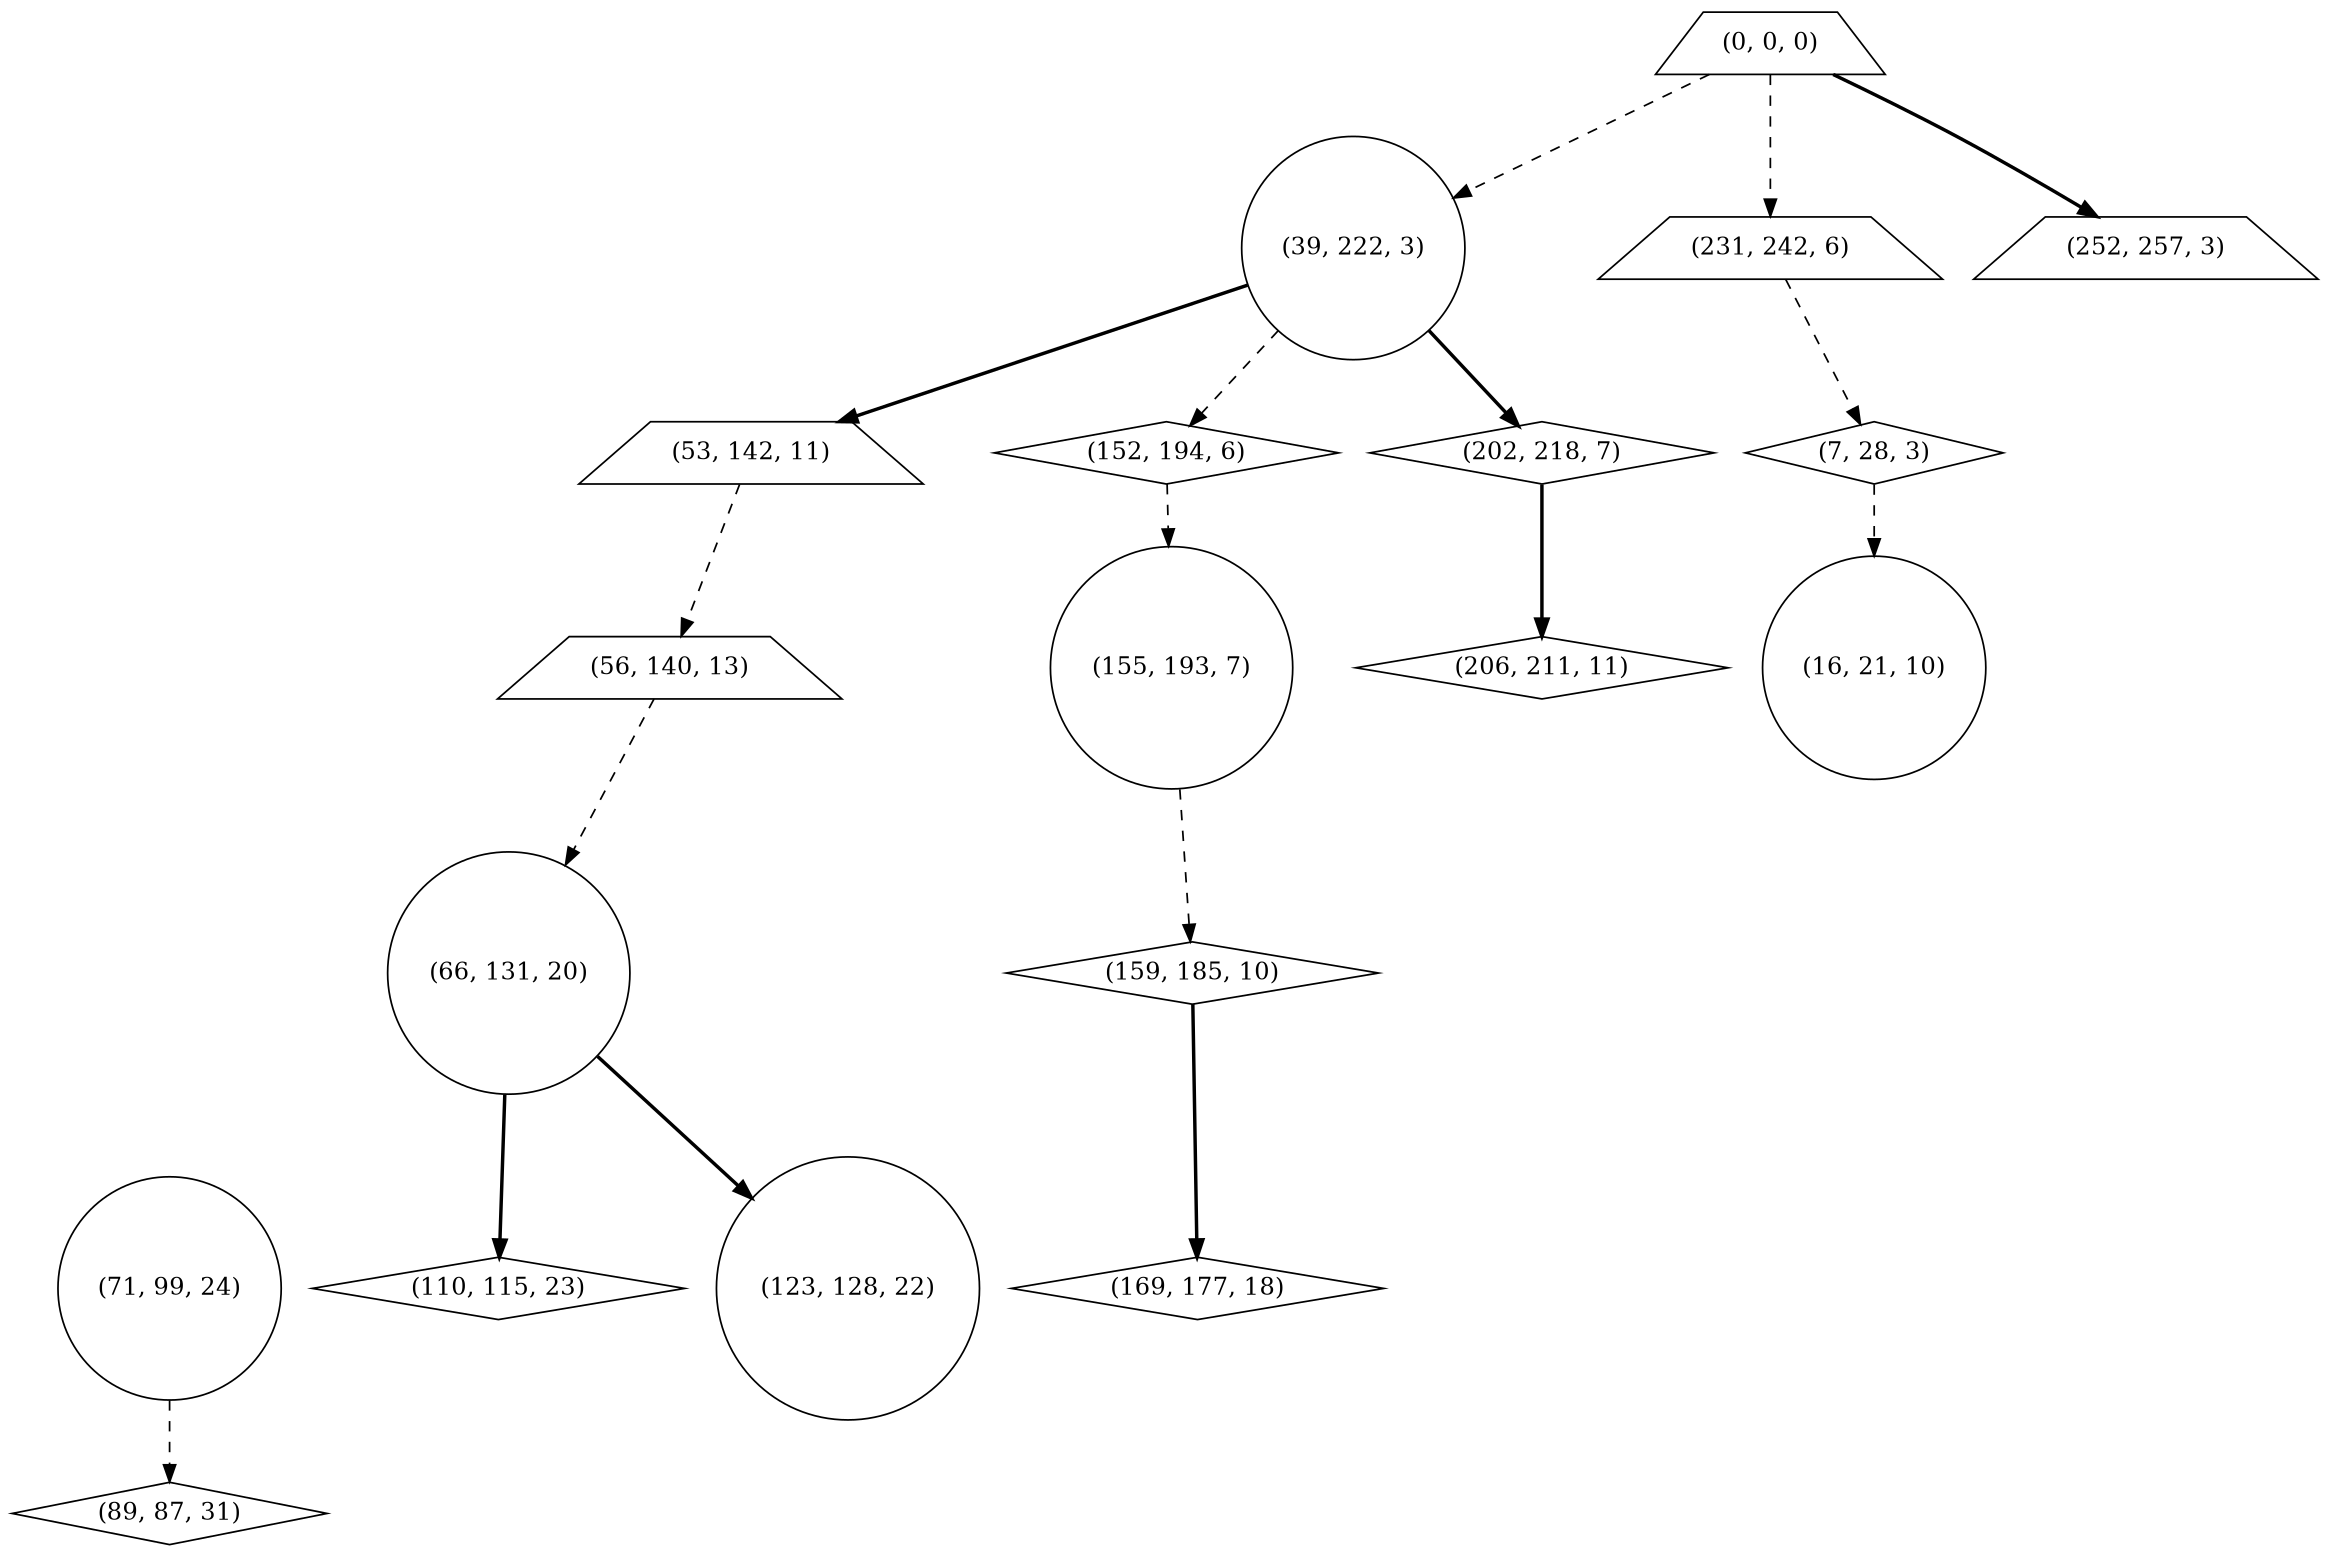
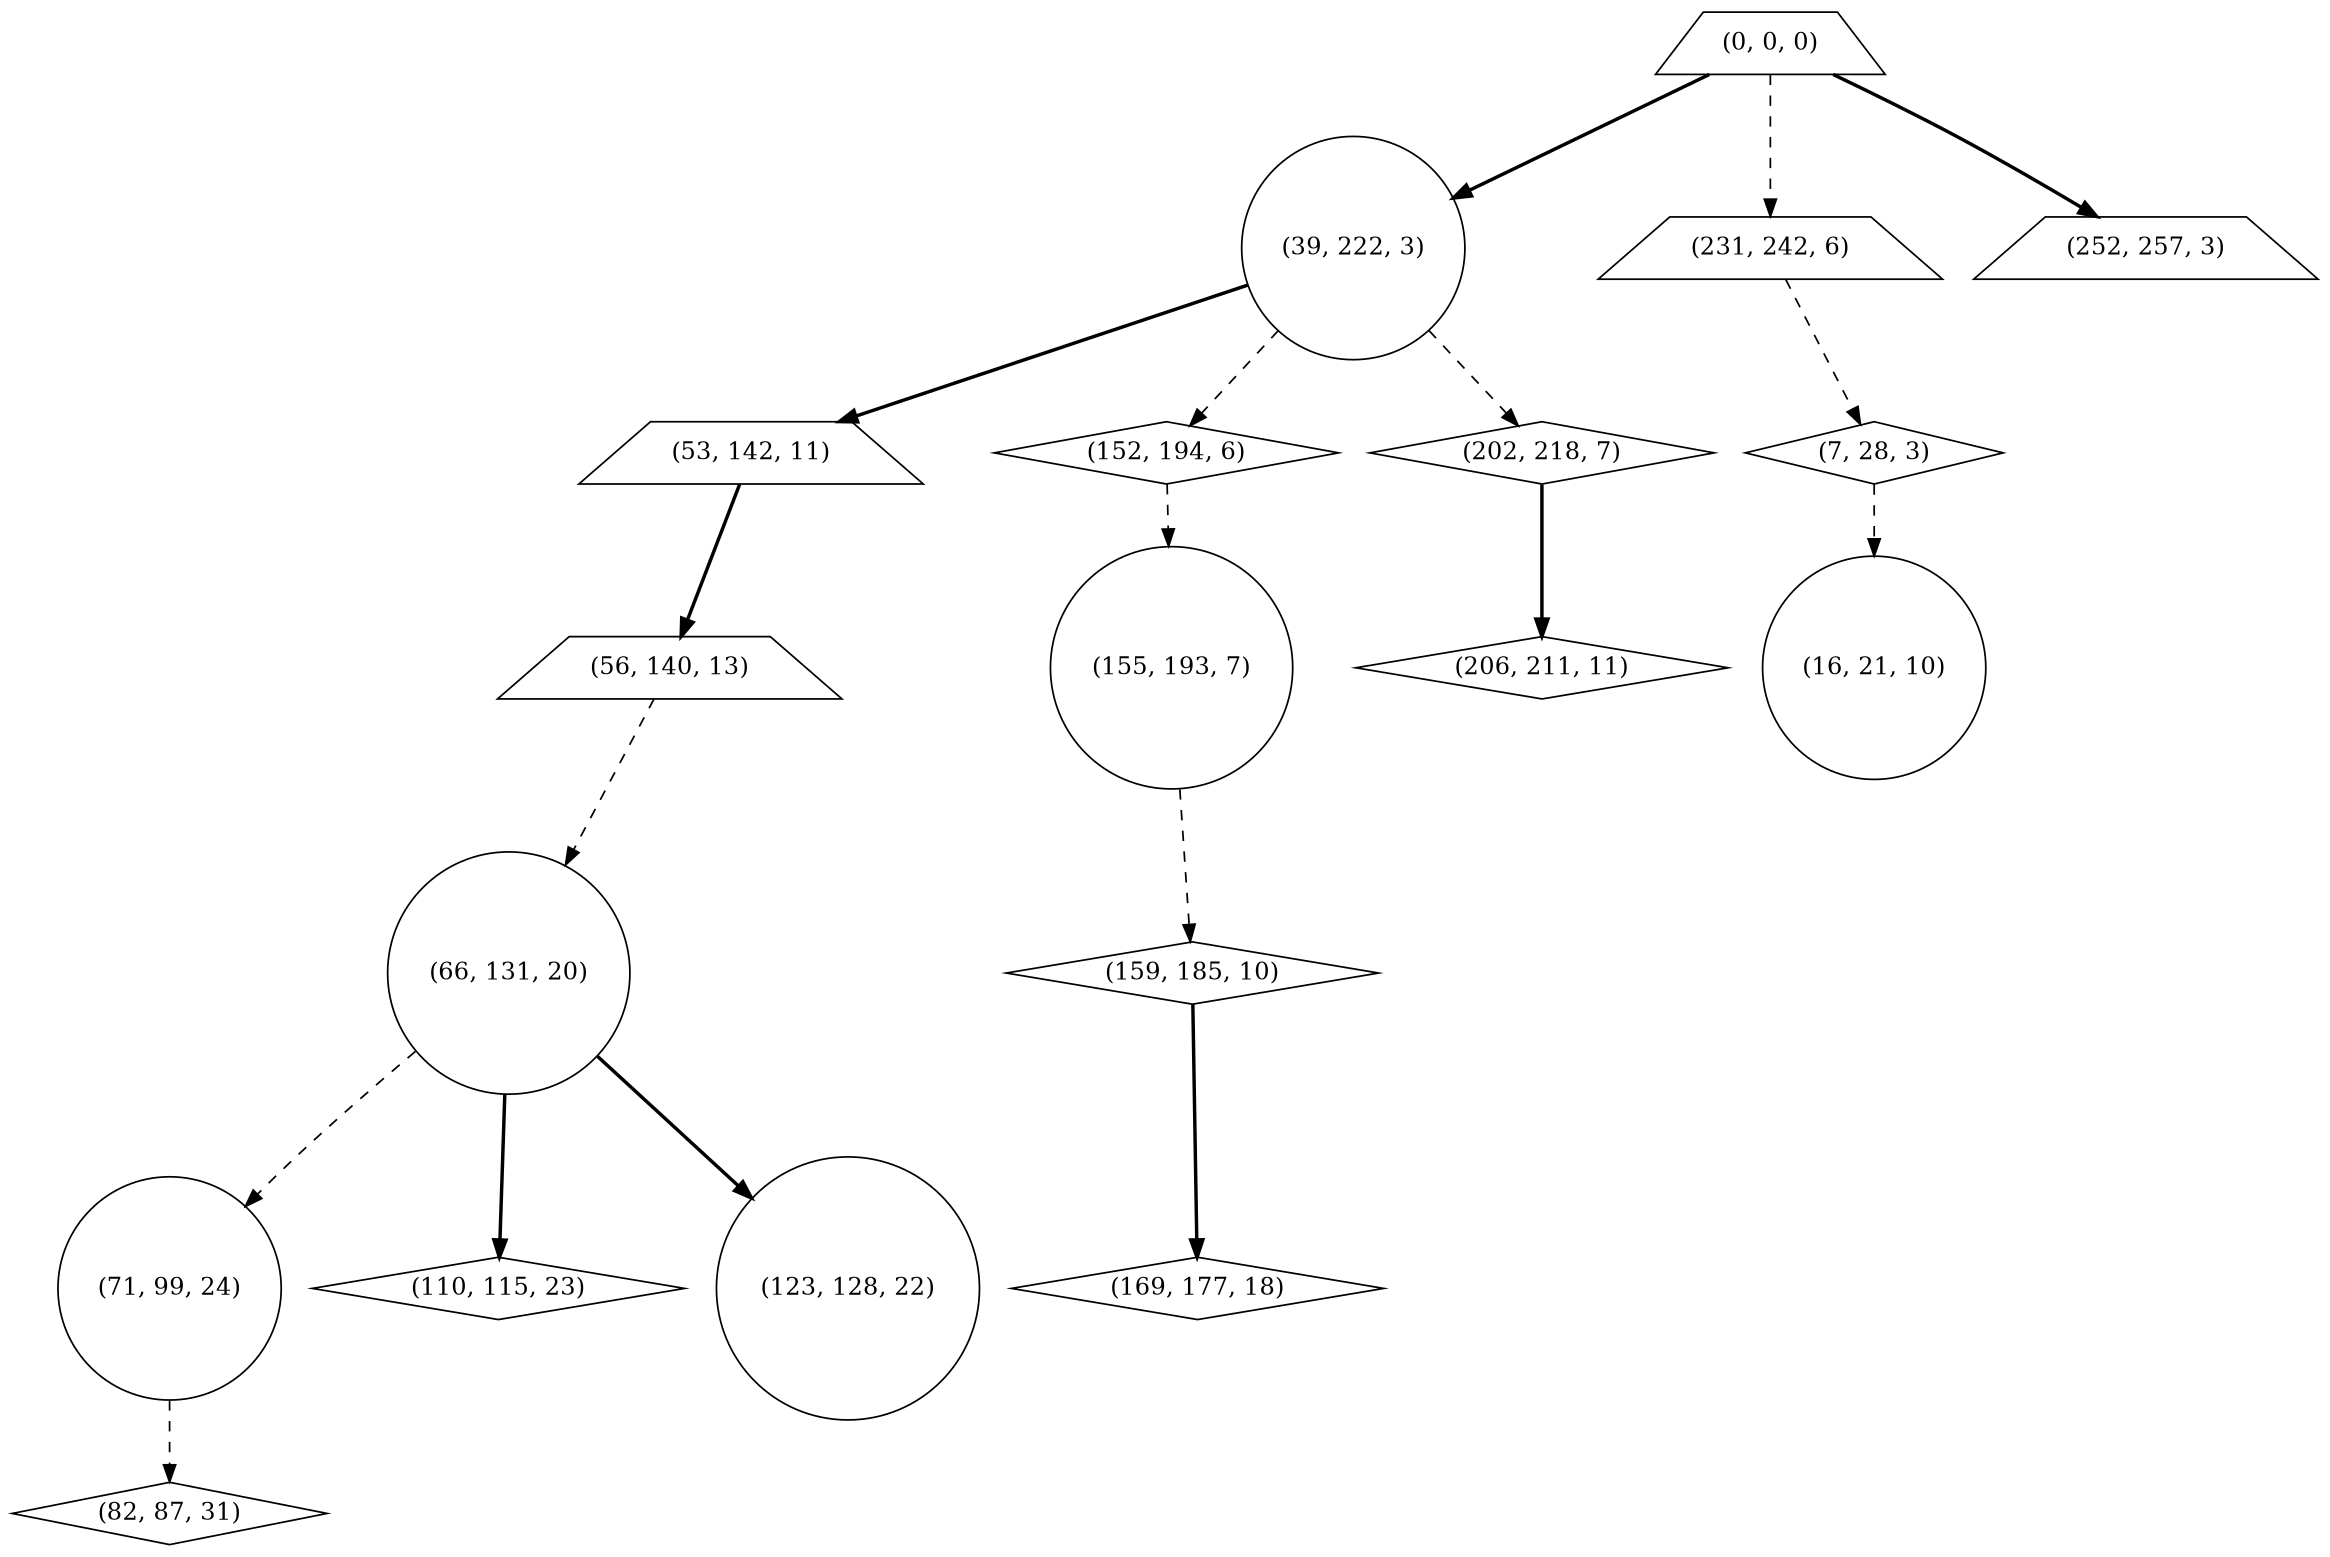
  digraph {
    node [shape=diamond]
    edge [style=bold]
    "(0, 0, 0)" [shape=trapezium]
    "(39, 222, 3)" [shape=circle]
    "(231, 242, 6)" [shape=trapezium]
    "(252, 257, 3)" [shape=trapezium]
    "(16, 21, 10)" [shape=circle]
    "(7, 28, 3)"
    "(53, 142, 11)" [shape=trapezium]
    "(152, 194, 6)"
    "(202, 218, 7)"
    "(56, 140, 13)" [shape=trapezium]
    "(155, 193, 7)" [shape=circle]
    "(206, 211, 11)"
    "(66, 131, 20)" [shape=circle]
    "(71, 99, 24)" [shape=circle]
    "(110, 115, 23)"
    "(123, 128, 22)" [shape=circle]
-   "(82, 87, 31)" [label="(89, 87, 31)"]
+   "(82, 87, 31)"
    "(159, 185, 10)"
    "(169, 177, 18)"
-   "(0, 0, 0)" -> "(39, 222, 3)" [style=dashed]
+   "(0, 0, 0)" -> "(39, 222, 3)"
    "(0, 0, 0)" -> "(231, 242, 6)" [style=dashed]
    "(0, 0, 0)" -> "(252, 257, 3)"
    "(39, 222, 3)" -> "(53, 142, 11)"
    "(39, 222, 3)" -> "(152, 194, 6)" [style=dashed]
-   "(39, 222, 3)" -> "(202, 218, 7)"
+   "(39, 222, 3)" -> "(202, 218, 7)" [style=dashed]
    "(231, 242, 6)" -> "(7, 28, 3)" [style=dashed]
    "(7, 28, 3)" -> "(16, 21, 10)" [style=dashed]
-   "(53, 142, 11)" -> "(56, 140, 13)" [style=dashed]
+   "(53, 142, 11)" -> "(56, 140, 13)"
    "(152, 194, 6)" -> "(155, 193, 7)" [style=dashed]
    "(202, 218, 7)" -> "(206, 211, 11)"
    "(56, 140, 13)" -> "(66, 131, 20)" [style=dashed]
    "(155, 193, 7)" -> "(159, 185, 10)" [style=dashed]
+   "(66, 131, 20)" -> "(71, 99, 24)" [style=dashed]
    "(66, 131, 20)" -> "(110, 115, 23)"
    "(66, 131, 20)" -> "(123, 128, 22)"
    "(71, 99, 24)" -> "(82, 87, 31)" [style=dashed]
    "(159, 185, 10)" -> "(169, 177, 18)"
  }
